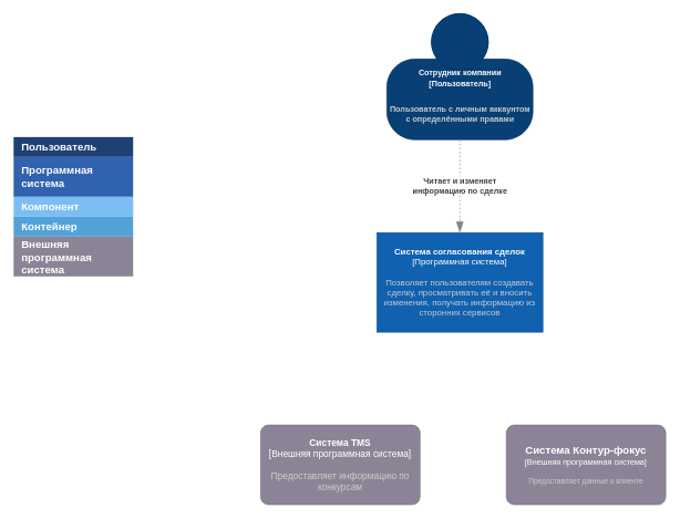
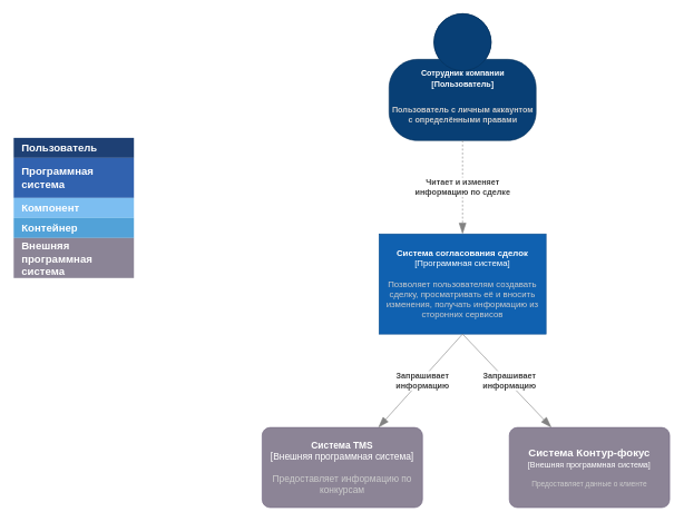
  <mxCell id="0" />
  <mxCell id="1" parent="0" />
  <mxCell id="2" value="&lt;font style=&quot;font-size: 12px;&quot;&gt;&lt;span style=&quot;font-size: 12px;&quot;&gt;Сотрудник компании&lt;/span&gt;&lt;/font&gt;&lt;div style=&quot;font-size: 12px;&quot;&gt;[Пользователь]&lt;/div&gt;&lt;br style=&quot;font-size: 12px;&quot;&gt;&lt;div style=&quot;font-size: 12px;&quot;&gt;&lt;font style=&quot;font-size: 12px;&quot;&gt;&lt;font color=&quot;#cccccc&quot; style=&quot;font-size: 12px;&quot;&gt;Пользователь с личным аккаунтом &#10;с определёнными правами&lt;/font&gt;&lt;/font&gt;&lt;/div&gt;" style="html=1;fontSize=20;dashed=0;whitespace=wrap;fillColor=#083F75;strokeColor=#06315C;fontColor=#ffffff;shape=mxgraph.c4.person2;align=center;metaEdit=1;points=[[0.5,0,0],[1,0.5,0],[1,0.75,0],[0.75,1,0],[0.5,1,0],[0.25,1,0],[0,0.75,0],[0,0.5,0]];resizable=1;verticalAlign=top;labelPosition=center;verticalLabelPosition=middle;horizontal=1;fontStyle=1" vertex="1" parent="1"><mxGeometry x="582" y="20" width="220" height="190" as="geometry" /></mxCell>
  <mxCell id="3" value="&lt;font style=&quot;font-size: 14px;&quot;&gt;&lt;b style=&quot;font-size: 14px;&quot;&gt;Система TMS&lt;/b&gt;&lt;/font&gt;&lt;div style=&quot;font-size: 14px;&quot;&gt;[Внешняя программная система]&lt;/div&gt;&lt;br style=&quot;font-size: 14px;&quot;&gt;&lt;div style=&quot;font-size: 14px;&quot;&gt;&lt;font style=&quot;font-size: 14px;&quot;&gt;&lt;font color=&quot;#cccccc&quot; style=&quot;font-size: 14px;&quot;&gt;Предоставляет информацию по конкурсам&lt;/font&gt;&lt;/font&gt;&lt;/div&gt;" style="rounded=1;whiteSpace=wrap;html=1;labelBackgroundColor=none;fillColor=#8C8496;fontColor=#ffffff;align=center;arcSize=10;strokeColor=#736782;metaEdit=1;resizable=0;points=[[0.25,0,0],[0.5,0,0],[0.75,0,0],[1,0.25,0],[1,0.5,0],[1,0.75,0],[0.75,1,0],[0.5,1,0],[0.25,1,0],[0,0.75,0],[0,0.5,0],[0,0.25,0]];fontSize=14;" vertex="1" parent="1"><mxGeometry x="392" y="640" width="240" height="120" as="geometry" /></mxCell>
  <mxCell id="4" value="&lt;font style=&quot;font-size: 13px;&quot;&gt;&lt;b style=&quot;font-size: 13px;&quot;&gt;Система согласования сделок&lt;/b&gt;&lt;/font&gt;&lt;div style=&quot;font-size: 13px;&quot;&gt;[Программная система]&lt;/div&gt;&lt;br style=&quot;font-size: 13px;&quot;&gt;&lt;div style=&quot;font-size: 13px;&quot;&gt;&lt;font style=&quot;font-size: 13px;&quot;&gt;&lt;font color=&quot;#cccccc&quot; style=&quot;font-size: 13px;&quot;&gt;Позволяет пользователям создавать сделку, просматривать её и вносить изменения, получать информацию из сторонних сервисов&lt;/font&gt;&lt;/font&gt;&lt;/div&gt;" style="whiteSpace=wrap;html=1;labelBackgroundColor=none;fillColor=#1061B0;fontColor=#ffffff;align=center;arcSize=10;strokeColor=#0D5091;metaEdit=1;resizable=1;points=[[0.25,0,0],[0.5,0,0],[0.75,0,0],[1,0.25,0],[1,0.5,0],[1,0.75,0],[0.75,1,0],[0.5,1,0],[0.25,1,0],[0,0.75,0],[0,0.5,0],[0,0.25,0]];fontSize=13;rounded=0;" vertex="1" parent="1"><mxGeometry x="567" y="350" width="250" height="150" as="geometry" /></mxCell>
+ <mxCell id="5" value="&lt;div style=&quot;text-align: left; font-size: 12px;&quot;&gt;&lt;div style=&quot;text-align: center; font-size: 12px;&quot;&gt;&lt;b style=&quot;font-size: 12px;&quot;&gt;Запрашивает &#10;информацию&lt;/b&gt;&lt;/div&gt;&lt;/div&gt;" style="endArrow=blockThin;html=1;fontSize=12;fontColor=#404040;strokeWidth=1;endFill=1;strokeColor=#828282;elbow=vertical;metaEdit=1;endSize=14;startSize=14;jumpStyle=arc;jumpSize=16;rounded=0;exitX=0.5;exitY=1;exitDx=0;exitDy=0;exitPerimeter=0;" edge="1" parent="1" source="4" target="3"><mxGeometry x="-0.021" y="2" width="240" relative="1" as="geometry"><mxPoint x="632" y="420" as="sourcePoint" /><mxPoint x="872" y="420" as="targetPoint" /><mxPoint as="offset" /></mxGeometry></mxCell>
  <mxCell id="6" value="" style="shape=table;html=1;whiteSpace=wrap;startSize=0;container=1;collapsible=0;childLayout=tableLayout;fillColor=none;align=left;spacingLeft=10;strokeColor=none;rounded=1;arcSize=11;fontColor=#FFFFFF;resizable=0;points=[[0.25,0,0],[0.5,0,0],[0.75,0,0],[1,0.25,0],[1,0.5,0],[1,0.75,0],[0.75,1,0],[0.5,1,0],[0.25,1,0],[0,0.75,0],[0,0.5,0],[0,0.25,0]];fontStyle=1;fontSize=15;" vertex="1" parent="1"><mxGeometry x="20" y="206" width="180" height="210.0" as="geometry" /></mxCell>
  <mxCell id="7" value="&lt;font style=&quot;font-size: 16px&quot;&gt;&lt;b&gt;Пользователь&lt;/b&gt;&lt;/font&gt;" style="shape=partialRectangle;html=1;whiteSpace=wrap;connectable=0;fillColor=#1E4074;top=0;left=0;bottom=0;right=0;overflow=hidden;pointerEvents=1;align=left;spacingLeft=10;strokeColor=none;fontColor=#FFFFFF;" vertex="1" parent="6"><mxGeometry width="180" height="30" as="geometry" /></mxCell>
  <mxCell id="8" value="&lt;font style=&quot;font-size: 16px&quot;&gt;&lt;b&gt;Программная система&lt;/b&gt;&lt;/font&gt;" style="shape=partialRectangle;html=1;whiteSpace=wrap;connectable=0;fillColor=#3162AF;top=0;left=0;bottom=0;right=0;overflow=hidden;pointerEvents=1;align=left;spacingLeft=10;fontColor=#FFFFFF;" vertex="1" parent="6"><mxGeometry y="30" width="180" height="60" as="geometry" /></mxCell>
  <mxCell id="9" value="&lt;font style=&quot;font-size: 16px&quot;&gt;&lt;b&gt;&lt;font style=&quot;font-size: 16px&quot;&gt;Компоне&lt;/font&gt;нт&lt;/b&gt;&lt;/font&gt;" style="shape=partialRectangle;html=1;whiteSpace=wrap;connectable=0;fillColor=#7CBEF1;top=0;left=0;bottom=0;right=0;overflow=hidden;pointerEvents=1;align=left;spacingLeft=10;fontColor=#FFFFFF;" vertex="1" parent="6"><mxGeometry y="90" width="180" height="30" as="geometry" /></mxCell>
  <mxCell id="10" value="&lt;font style=&quot;font-size: 16px&quot;&gt;&lt;b&gt;Контейнер&lt;/b&gt;&lt;/font&gt;" style="shape=partialRectangle;html=1;whiteSpace=wrap;connectable=0;fillColor=#52A2D8;top=0;left=0;bottom=0;right=0;overflow=hidden;pointerEvents=1;align=left;spacingLeft=10;fontColor=#FFFFFF;" vertex="1" parent="6"><mxGeometry y="120" width="180" height="30" as="geometry" /></mxCell>
  <mxCell id="11" value="&lt;b&gt;&lt;font style=&quot;font-size: 16px&quot;&gt;Внешняя программная система&lt;/font&gt;&lt;/b&gt;" style="shape=partialRectangle;html=1;whiteSpace=wrap;connectable=0;fillColor=#8B8496;top=0;left=0;bottom=0;right=0;overflow=hidden;pointerEvents=1;align=left;spacingLeft=10;fontColor=#FFFFFF;" vertex="1" parent="6"><mxGeometry y="150" width="180" height="60" as="geometry" /></mxCell>
  <mxCell id="12" value="&lt;div style=&quot;text-align: left; font-size: 12px;&quot;&gt;&lt;div style=&quot;text-align: center; font-size: 12px;&quot;&gt;&lt;b style=&quot;font-size: 12px;&quot;&gt;Читает и изменяет &#10;информацию по сделке&lt;/b&gt;&lt;/div&gt;&lt;/div&gt;" style="endArrow=blockThin;html=1;fontSize=12;fontColor=#404040;strokeWidth=1;endFill=1;strokeColor=#828282;elbow=vertical;metaEdit=1;endSize=14;startSize=14;jumpStyle=arc;jumpSize=16;rounded=0;exitX=0.5;exitY=1;exitDx=0;exitDy=0;exitPerimeter=0;dashed=1;" edge="1" parent="1" source="2" target="4"><mxGeometry width="240" relative="1" as="geometry"><mxPoint x="702" y="460" as="sourcePoint" /><mxPoint x="570.571" y="575" as="targetPoint" /></mxGeometry></mxCell>
  <mxCell id="13" value="&lt;font style=&quot;font-size: 16px&quot;&gt;&lt;b&gt;Система Контур-фокус&lt;/b&gt;&lt;/font&gt;&lt;div&gt;[Внешняя программная система]&lt;/div&gt;&lt;br&gt;&lt;div&gt;&lt;font style=&quot;font-size: 11px&quot;&gt;&lt;font color=&quot;#cccccc&quot;&gt;Предоставляет данные о клиенте&lt;/font&gt;&lt;/div&gt;" style="rounded=1;whiteSpace=wrap;html=1;labelBackgroundColor=none;fillColor=#8C8496;fontColor=#ffffff;align=center;arcSize=10;strokeColor=#736782;metaEdit=1;resizable=0;points=[[0.25,0,0],[0.5,0,0],[0.75,0,0],[1,0.25,0],[1,0.5,0],[1,0.75,0],[0.75,1,0],[0.5,1,0],[0.25,1,0],[0,0.75,0],[0,0.5,0],[0,0.25,0]];" vertex="1" parent="1"><mxGeometry x="762" y="640" width="240" height="120" as="geometry" /></mxCell>
+ <mxCell id="14" value="&lt;div style=&quot;text-align: left; font-size: 12px;&quot;&gt;&lt;div style=&quot;text-align: center; font-size: 12px;&quot;&gt;&lt;b style=&quot;font-size: 12px;&quot;&gt;Запрашивает &#10;информацию&lt;/b&gt;&lt;/div&gt;&lt;/div&gt;" style="endArrow=blockThin;html=1;fontSize=12;fontColor=#404040;strokeWidth=1;endFill=1;strokeColor=#828282;elbow=vertical;metaEdit=1;endSize=14;startSize=14;jumpStyle=arc;jumpSize=16;rounded=0;exitX=0.5;exitY=1;exitDx=0;exitDy=0;exitPerimeter=0;" edge="1" parent="1" target="13" source="4"><mxGeometry x="0.025" y="3" width="240" relative="1" as="geometry"><mxPoint x="1102" y="510" as="sourcePoint" /><mxPoint x="1282" y="430" as="targetPoint" /><mxPoint as="offset" /></mxGeometry></mxCell>
